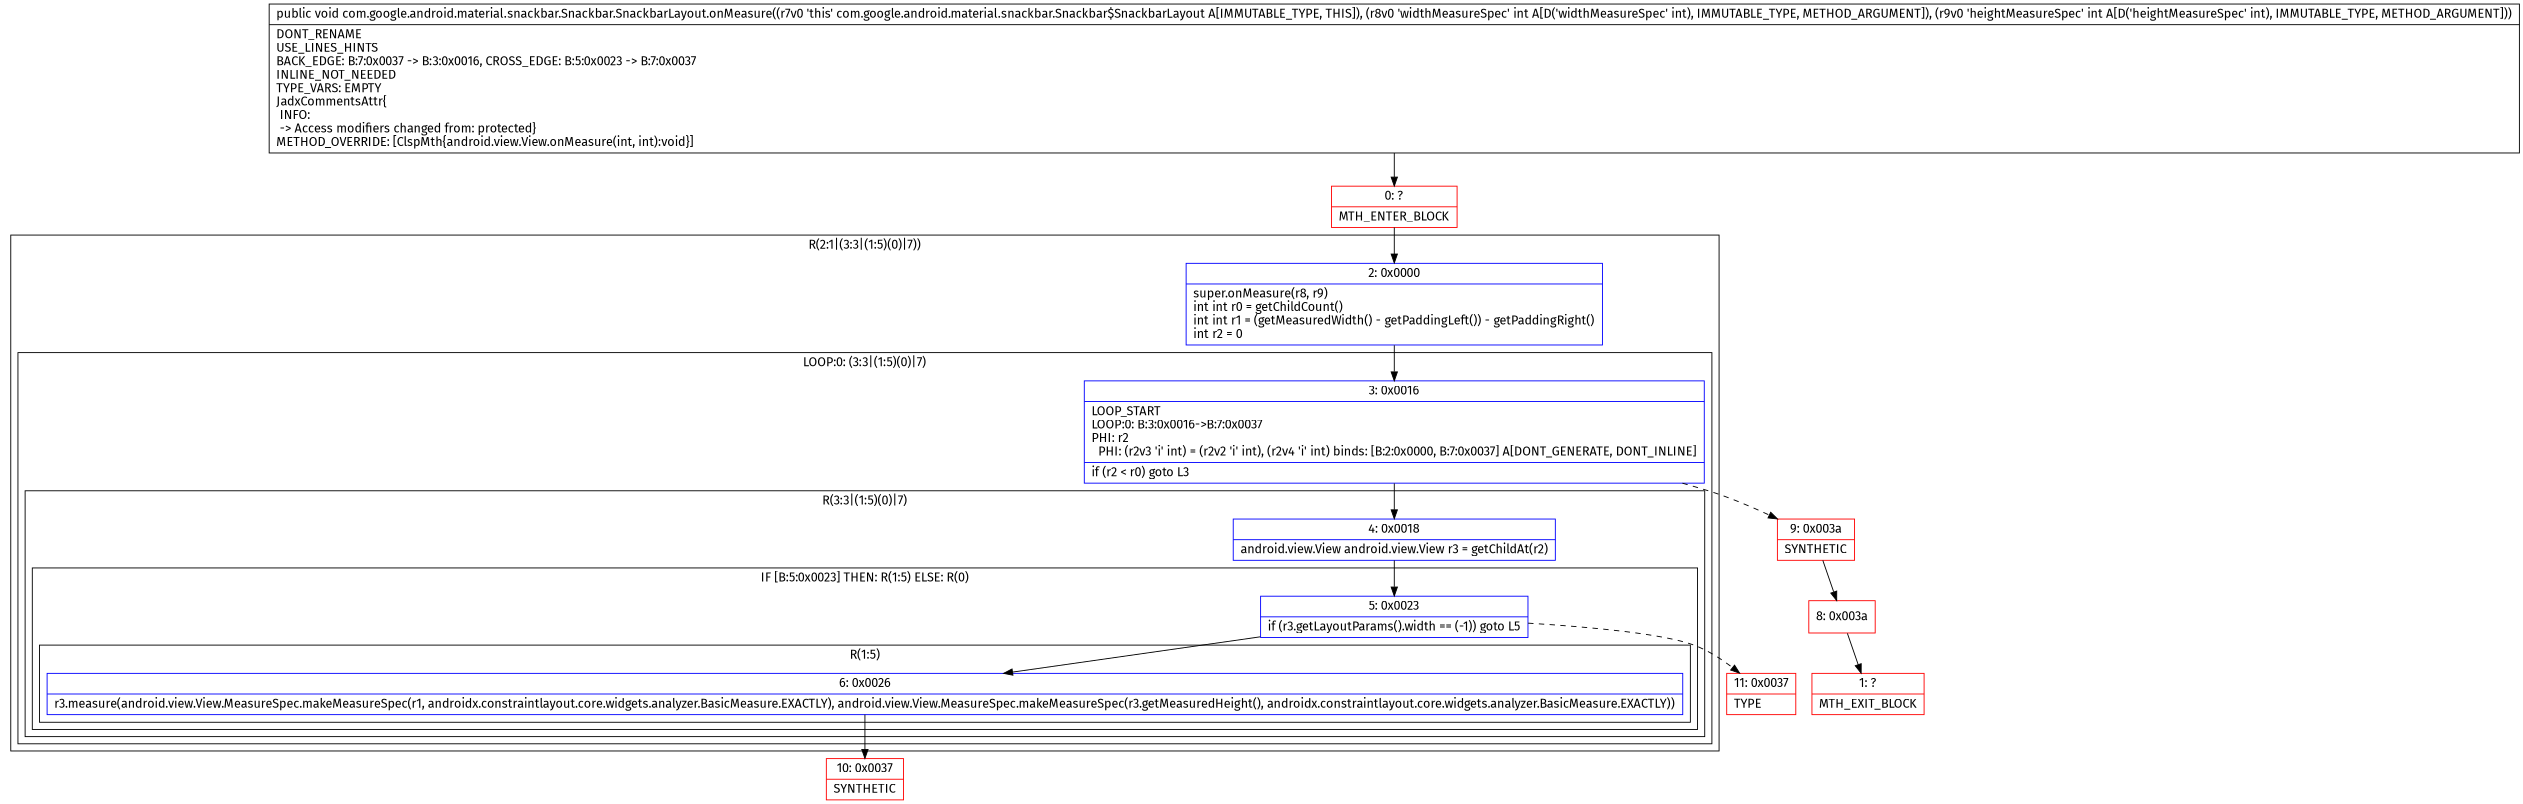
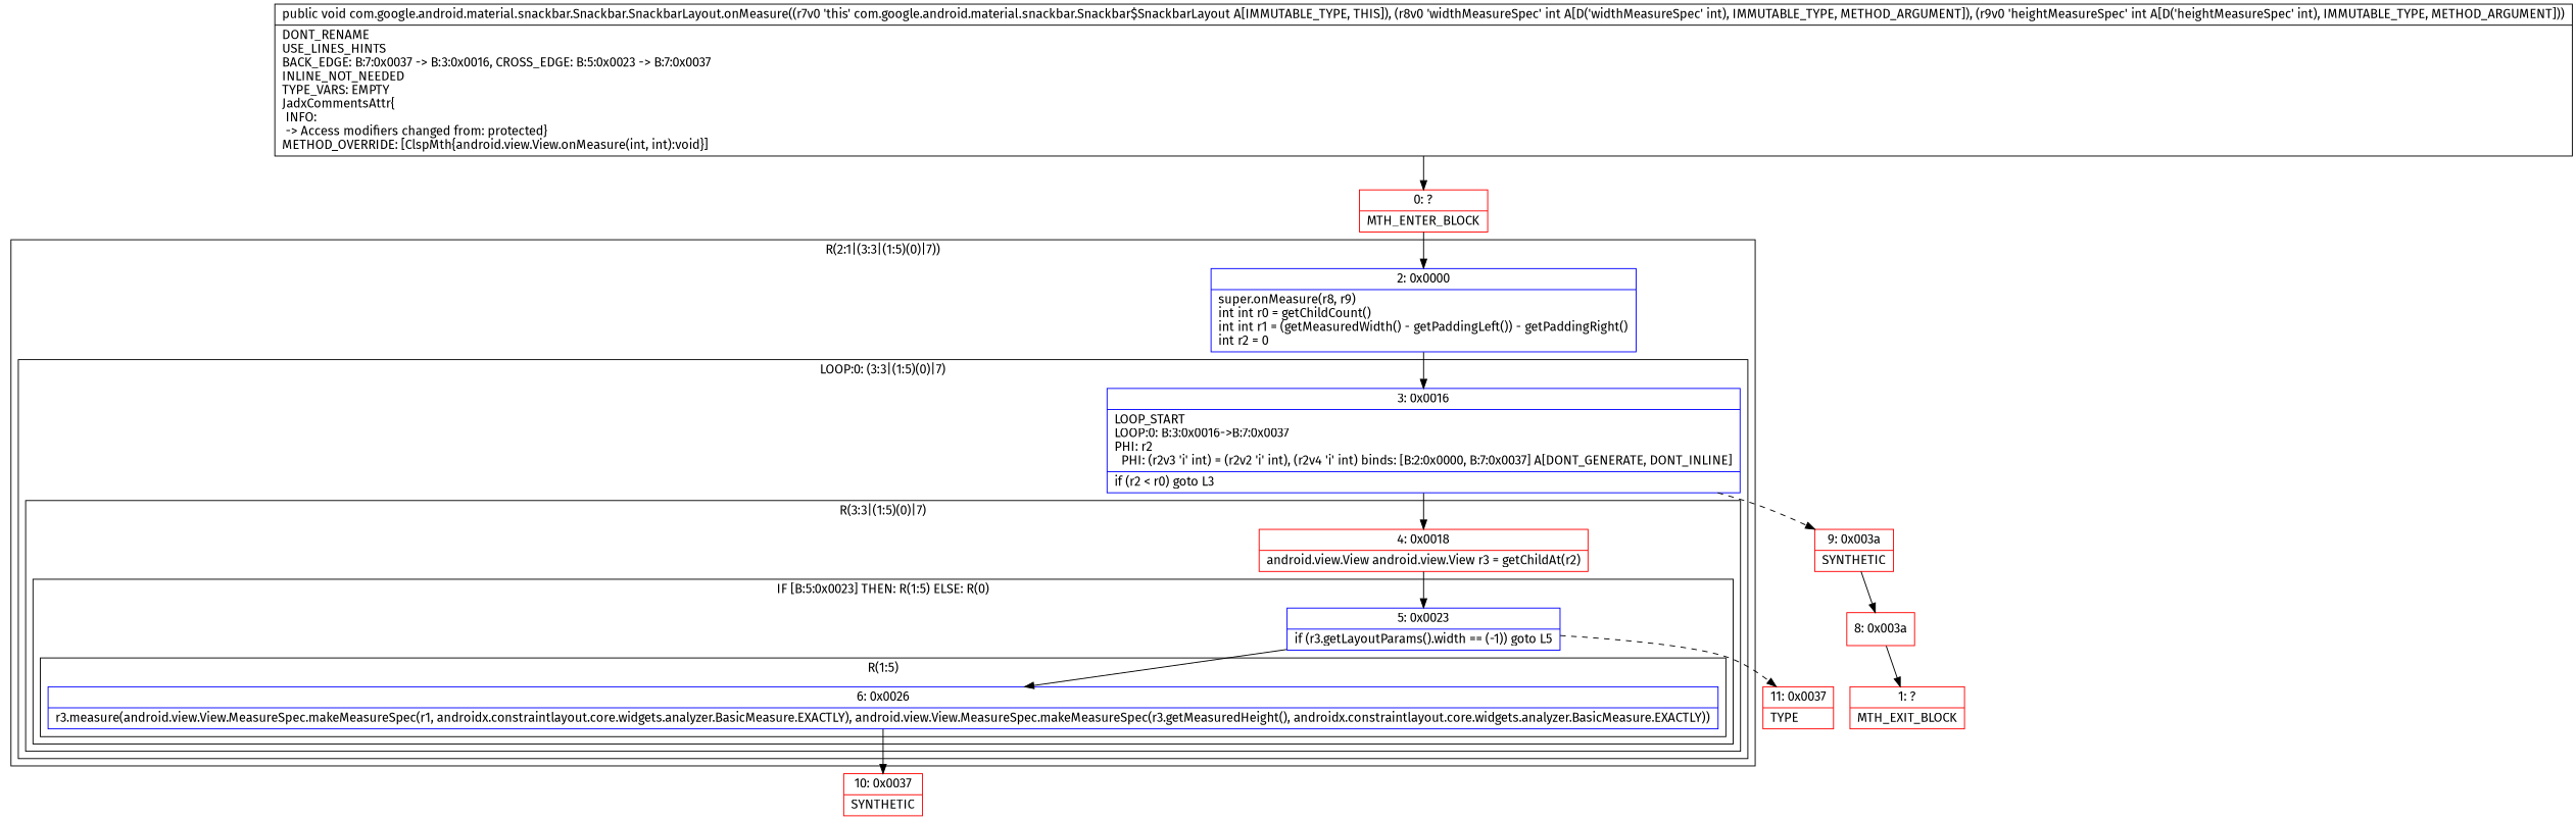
  digraph {
    fontname="Fira Sans"
    node [color=red fontname="Fira Sans" shape=record]
    edge [fontname="Fira Sans"]
    n1 [color=blue label="{6\:\ 0x0026|r3.measure(android.view.View.MeasureSpec.makeMeasureSpec(r1, androidx.constraintlayout.core.widgets.analyzer.BasicMeasure.EXACTLY), android.view.View.MeasureSpec.makeMeasureSpec(r3.getMeasuredHeight(), androidx.constraintlayout.core.widgets.analyzer.BasicMeasure.EXACTLY))\l}"]
    n2 [color=blue label="{5\:\ 0x0023|if (r3.getLayoutParams().width == (\-1)) goto L5\l}"]
-   n3 [color=blue label="{4\:\ 0x0018|android.view.View android.view.View r3 = getChildAt(r2)\l}"]
+   n3 [label="{4\:\ 0x0018|android.view.View android.view.View r3 = getChildAt(r2)\l}"]
    n4 [color=blue label="{3\:\ 0x0016|LOOP_START\lLOOP:0: B:3:0x0016\-\>B:7:0x0037\lPHI: r2 \l  PHI: (r2v3 'i' int) = (r2v2 'i' int), (r2v4 'i' int) binds: [B:2:0x0000, B:7:0x0037] A[DONT_GENERATE, DONT_INLINE]\l|if (r2 \< r0) goto L3\l}"]
    n5 [color=blue label="{2\:\ 0x0000|super.onMeasure(r8, r9)\lint int r0 = getChildCount()\lint int r1 = (getMeasuredWidth() \- getPaddingLeft()) \- getPaddingRight()\lint r2 = 0\l}"]
    n6 [label="{10\:\ 0x0037|SYNTHETIC\l}"]
    n7 [label="{11\:\ 0x0037|TYPE\l}"]
    n8 [label="{9\:\ 0x003a|SYNTHETIC\l}"]
    n9 [label="{8\:\ 0x003a}"]
    n10 [label="{0\:\ ?|MTH_ENTER_BLOCK\l}"]
    n11 [label="{1\:\ ?|MTH_EXIT_BLOCK\l}"]
    n12 [label="{public void com.google.android.material.snackbar.Snackbar.SnackbarLayout.onMeasure((r7v0 'this' com.google.android.material.snackbar.Snackbar$SnackbarLayout A[IMMUTABLE_TYPE, THIS]), (r8v0 'widthMeasureSpec' int A[D('widthMeasureSpec' int), IMMUTABLE_TYPE, METHOD_ARGUMENT]), (r9v0 'heightMeasureSpec' int A[D('heightMeasureSpec' int), IMMUTABLE_TYPE, METHOD_ARGUMENT]))  | DONT_RENAME\lUSE_LINES_HINTS\lBACK_EDGE: B:7:0x0037 \-\> B:3:0x0016, CROSS_EDGE: B:5:0x0023 \-\> B:7:0x0037\lINLINE_NOT_NEEDED\lTYPE_VARS: EMPTY\lJadxCommentsAttr\{\l INFO: \l \-\> Access modifiers changed from: protected\}\lMETHOD_OVERRIDE: [ClspMth\{android.view.View.onMeasure(int, int):void\}]\l}" color=""]
    subgraph cluster_1 {
      label="R(2:1|(3:3|(1:5)(0)|7))"
      n5
      subgraph cluster_2 {
        label="LOOP:0: (3:3|(1:5)(0)|7)"
        n4
        subgraph cluster_3 {
          label="R(3:3|(1:5)(0)|7)"
          n3
          subgraph cluster_4 {
            label="IF [B:5:0x0023] THEN: R(1:5) ELSE: R(0)"
            n2
            subgraph cluster_5 {
              label="R(1:5)"
              n1
            }
            subgraph cluster_6 {
              label="R(0)"
            }
          }
        }
      }
    }
    n1 -> n6
    n2 -> n1
    n2 -> n7 [style=dashed]
    n3 -> n2
    n4 -> n3
    n4 -> n8 [style=dashed]
    n5 -> n4
    n8 -> n9
    n9 -> n11
    n10 -> n5
    n12 -> n10
  }
